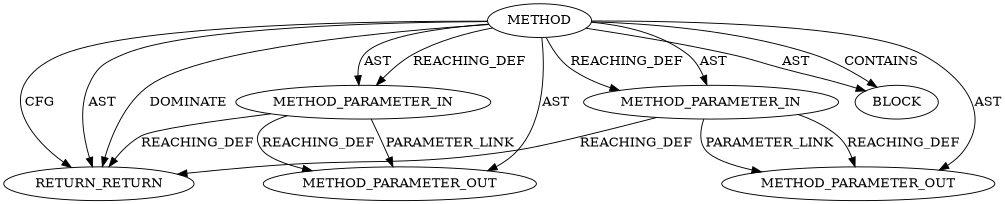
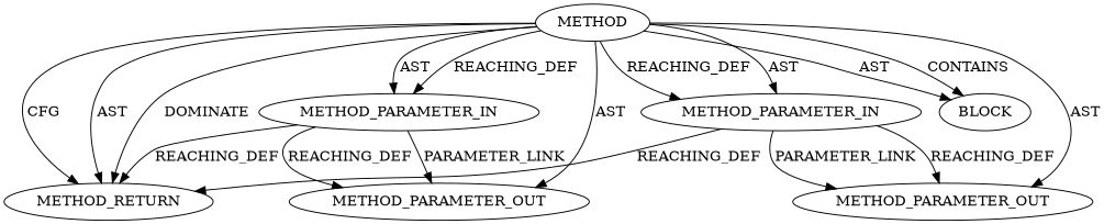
  digraph {
    node [CODE="<empty>" EVALUATION_STRATEGY=BY_VALUE ORDER=2 TYPE_FULL_NAME=ANY IS_VARIADIC=false]
-   n1 [CODE=RET label=RETURN_RETURN IS_VARIADIC=""]
+   n1 [CODE=RET label=METHOD_RETURN IS_VARIADIC=""]
    n2 [AST_PARENT_FULL_NAME="<global>" AST_PARENT_TYPE=NAMESPACE_BLOCK FILENAME="<empty>" FULL_NAME="<operator>.assignmentMinus" IS_EXTERNAL=true NAME="<operator>.assignmentMinus" ORDER=0 label=METHOD EVALUATION_STRATEGY="" TYPE_FULL_NAME="" IS_VARIADIC=""]
    n3 [CODE=p2 INDEX=2 NAME=p2 label=METHOD_PARAMETER_OUT]
    n4 [CODE=p1 INDEX=1 NAME=p1 ORDER=1 label=METHOD_PARAMETER_IN]
    n5 [CODE=p1 INDEX=1 NAME=p1 ORDER=1 label=METHOD_PARAMETER_OUT]
    n6 [ARGUMENT_INDEX=1 ORDER=1 label=BLOCK EVALUATION_STRATEGY="" IS_VARIADIC=""]
    n7 [CODE=p2 INDEX=2 NAME=p2 label=METHOD_PARAMETER_IN]
    n2 -> n1 [label=CFG]
    n2 -> n1 [label=AST]
    n2 -> n1 [label=DOMINATE]
    n2 -> n3 [label=AST]
    n2 -> n4 [label=REACHING_DEF]
    n2 -> n4 [label=AST]
    n2 -> n5 [label=AST]
    n2 -> n6 [label=CONTAINS]
    n2 -> n6 [label=AST]
    n2 -> n7 [label=AST]
    n2 -> n7 [label=REACHING_DEF]
    n4 -> n1 [VARIABLE=p1 label=REACHING_DEF]
    n4 -> n5 [label=PARAMETER_LINK]
    n4 -> n5 [VARIABLE=p1 label=REACHING_DEF]
    n7 -> n1 [VARIABLE=p2 label=REACHING_DEF]
    n7 -> n3 [VARIABLE=p2 label=REACHING_DEF]
    n7 -> n3 [label=PARAMETER_LINK]
  }
